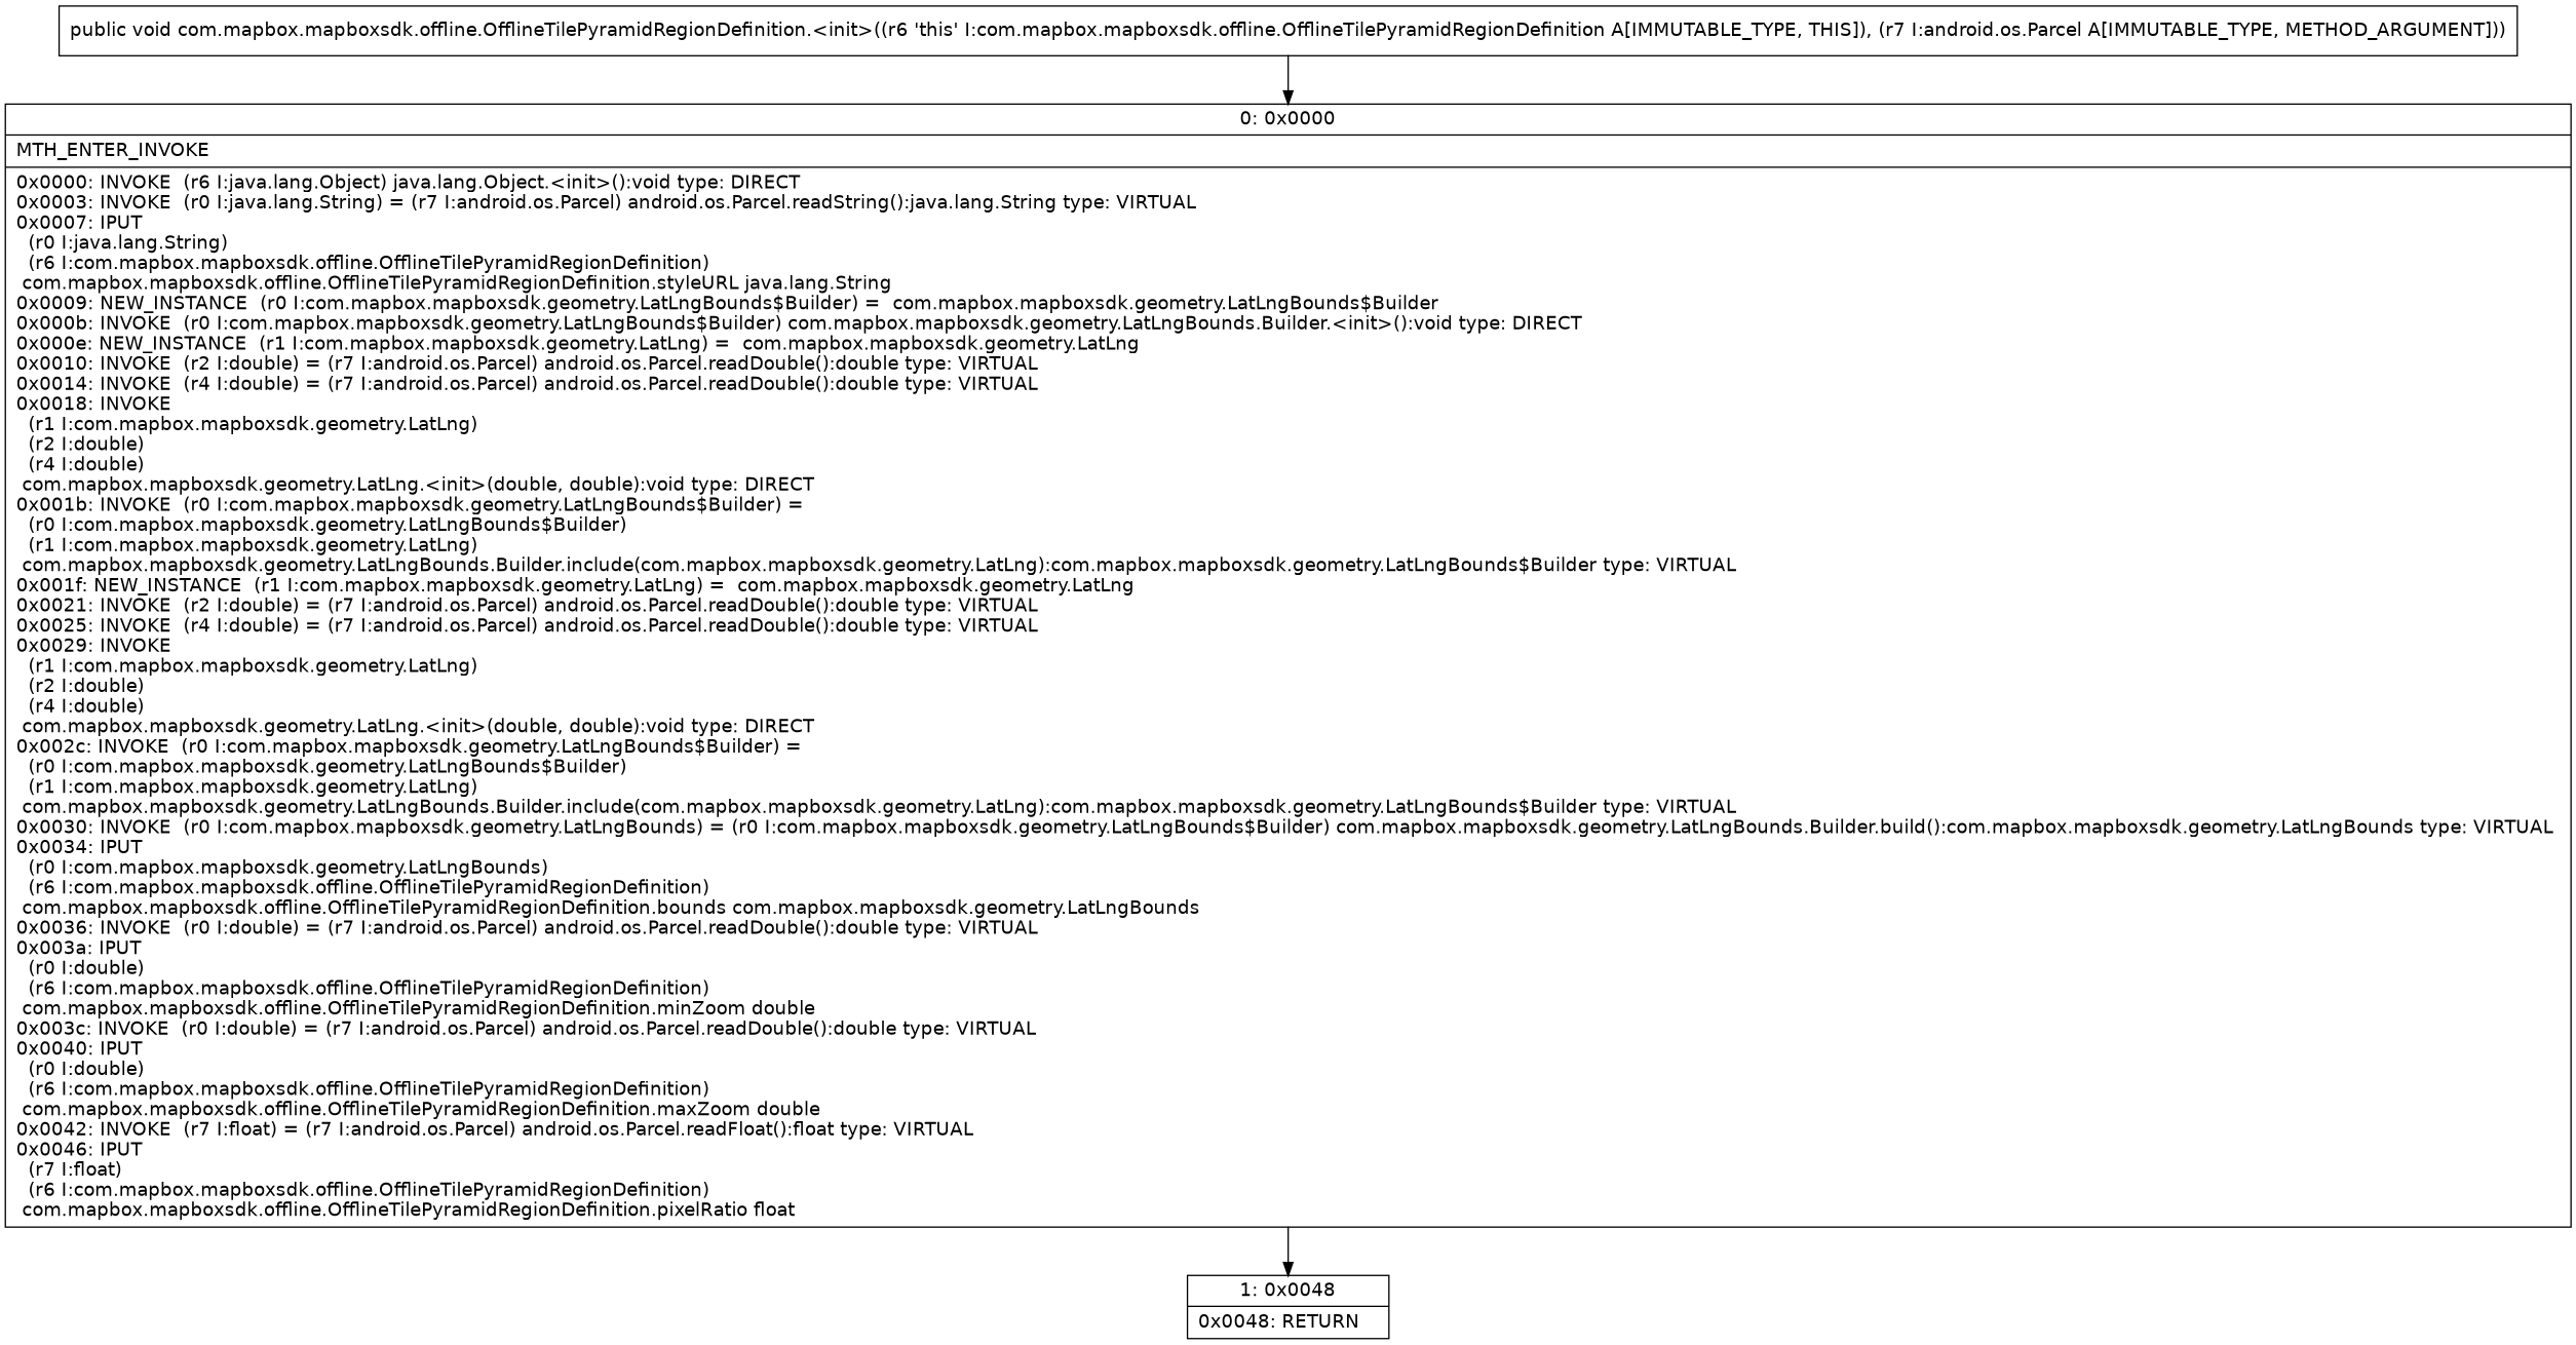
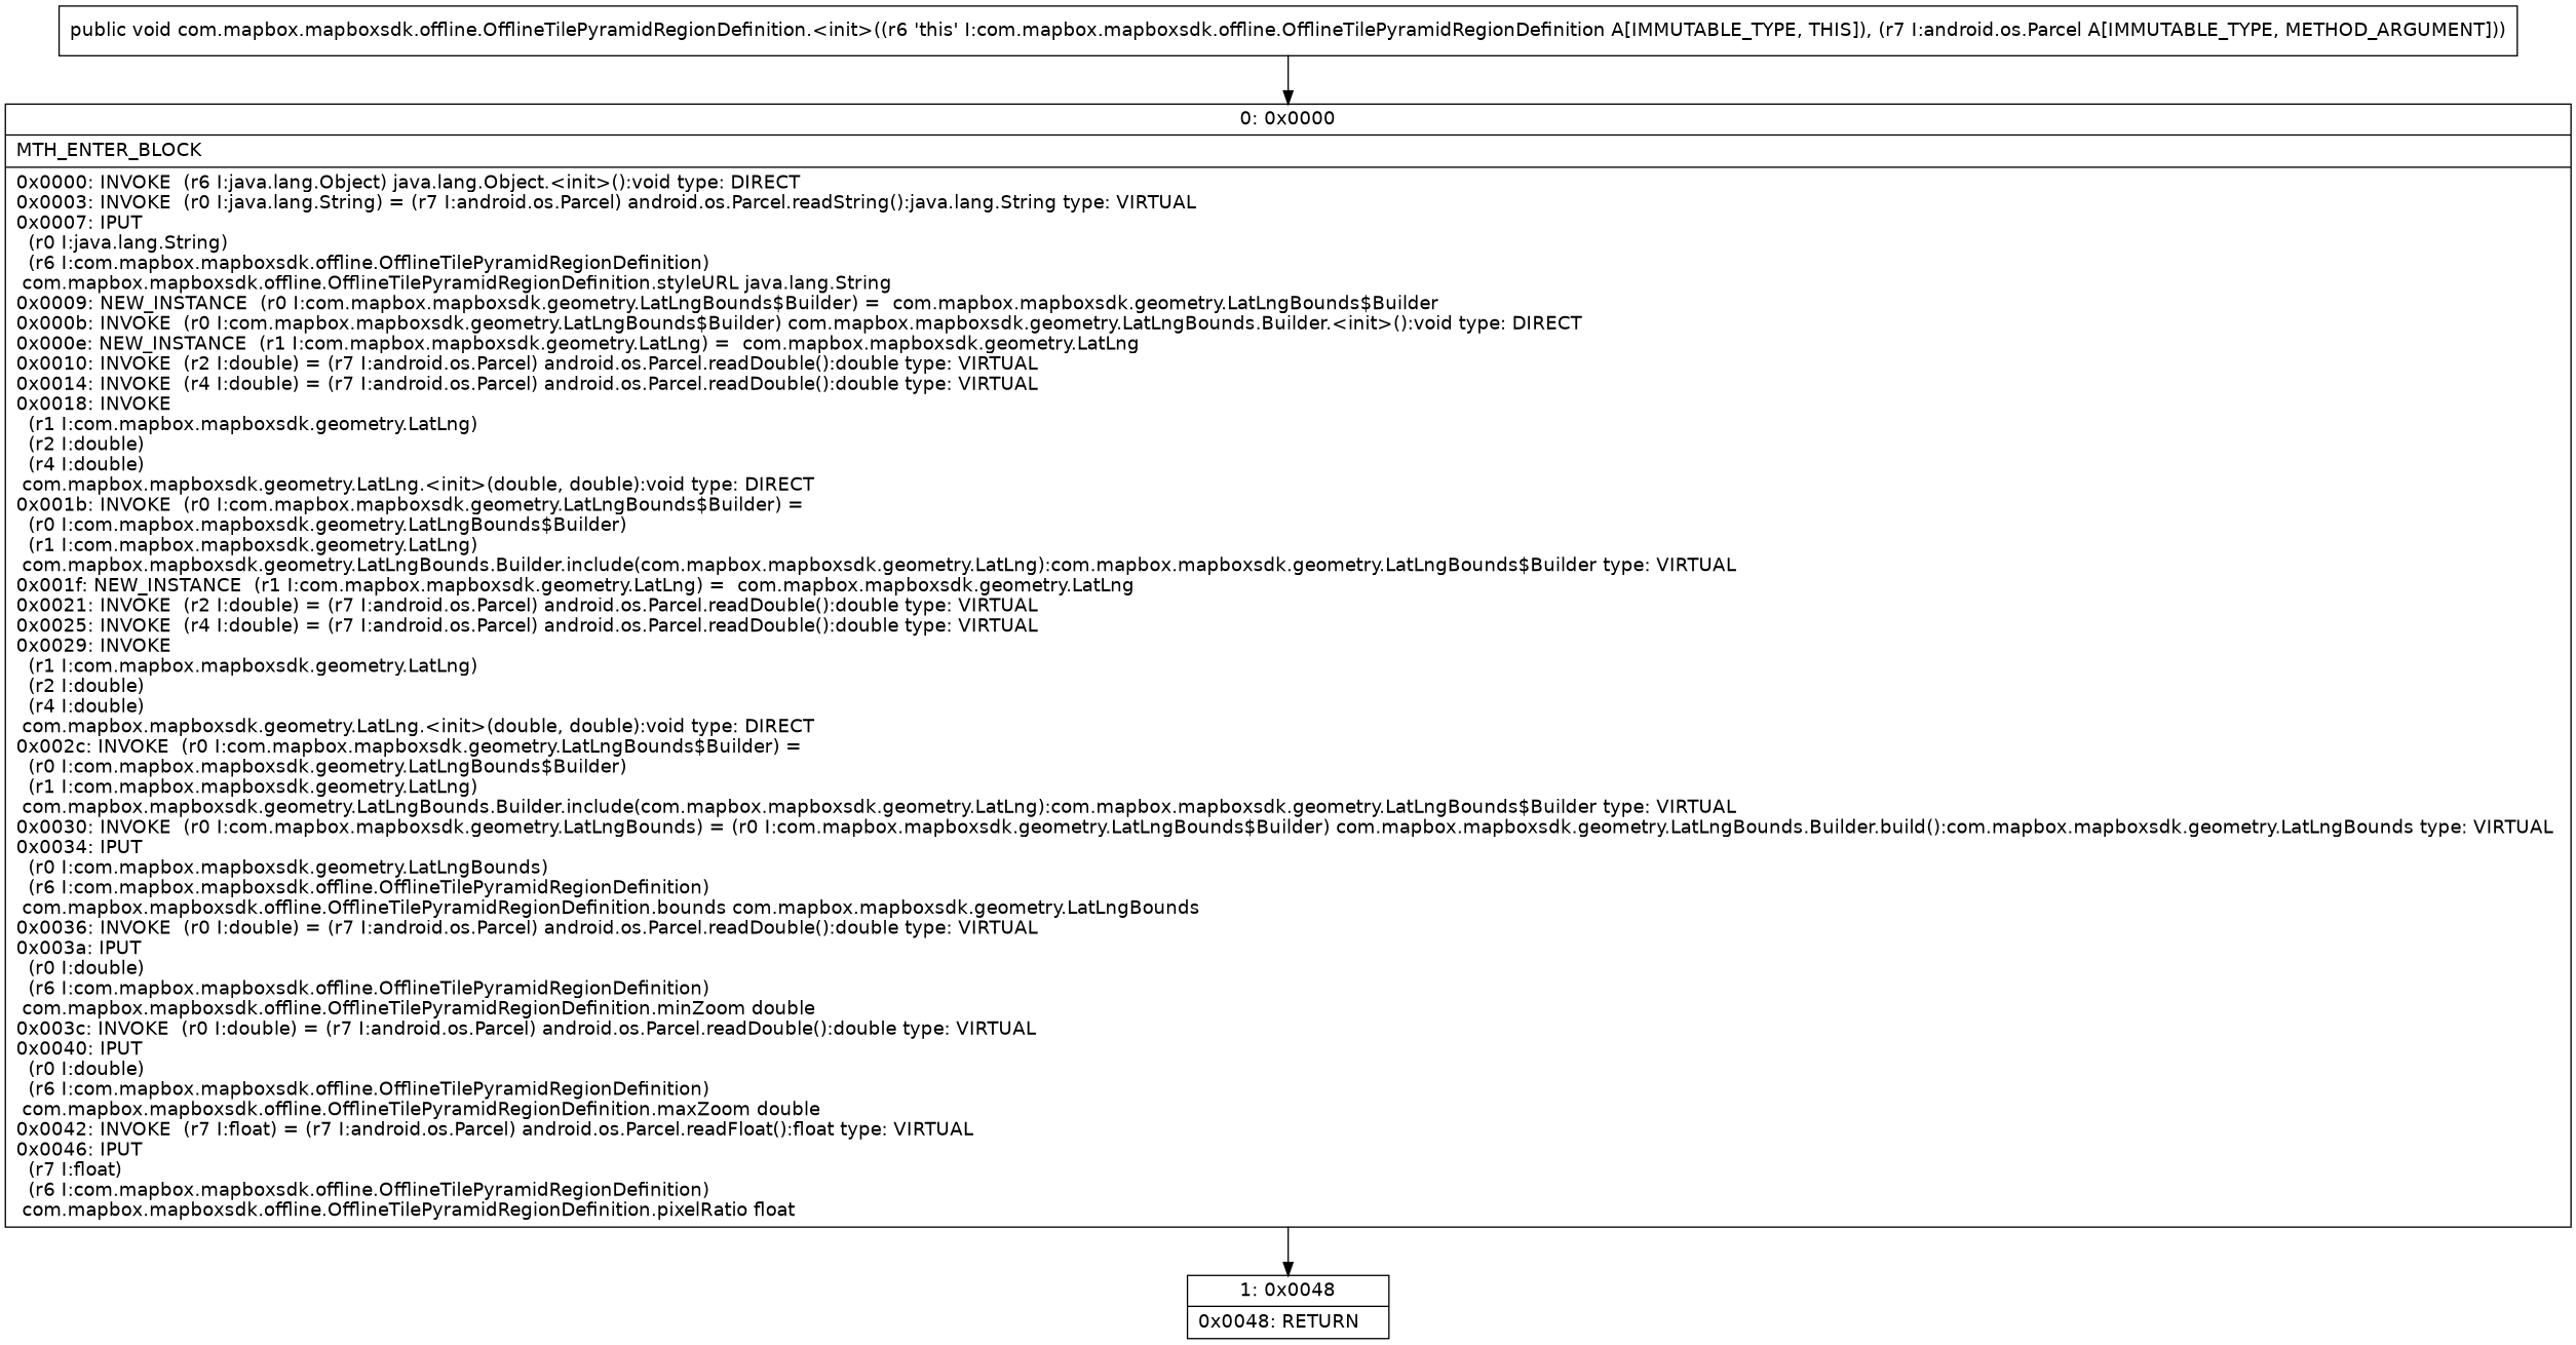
  digraph {
    fontname="DejaVu Sans"
    node [shape=record fontname="DejaVu Sans"]
    edge [fontname="DejaVu Sans"]
-   n1 [label="{0\:\ 0x0000|MTH_ENTER_INVOKE\l|0x0000: INVOKE  (r6 I:java.lang.Object) java.lang.Object.\<init\>():void type: DIRECT \l0x0003: INVOKE  (r0 I:java.lang.String) = (r7 I:android.os.Parcel) android.os.Parcel.readString():java.lang.String type: VIRTUAL \l0x0007: IPUT  \l  (r0 I:java.lang.String)\l  (r6 I:com.mapbox.mapboxsdk.offline.OfflineTilePyramidRegionDefinition)\l com.mapbox.mapboxsdk.offline.OfflineTilePyramidRegionDefinition.styleURL java.lang.String \l0x0009: NEW_INSTANCE  (r0 I:com.mapbox.mapboxsdk.geometry.LatLngBounds$Builder) =  com.mapbox.mapboxsdk.geometry.LatLngBounds$Builder \l0x000b: INVOKE  (r0 I:com.mapbox.mapboxsdk.geometry.LatLngBounds$Builder) com.mapbox.mapboxsdk.geometry.LatLngBounds.Builder.\<init\>():void type: DIRECT \l0x000e: NEW_INSTANCE  (r1 I:com.mapbox.mapboxsdk.geometry.LatLng) =  com.mapbox.mapboxsdk.geometry.LatLng \l0x0010: INVOKE  (r2 I:double) = (r7 I:android.os.Parcel) android.os.Parcel.readDouble():double type: VIRTUAL \l0x0014: INVOKE  (r4 I:double) = (r7 I:android.os.Parcel) android.os.Parcel.readDouble():double type: VIRTUAL \l0x0018: INVOKE  \l  (r1 I:com.mapbox.mapboxsdk.geometry.LatLng)\l  (r2 I:double)\l  (r4 I:double)\l com.mapbox.mapboxsdk.geometry.LatLng.\<init\>(double, double):void type: DIRECT \l0x001b: INVOKE  (r0 I:com.mapbox.mapboxsdk.geometry.LatLngBounds$Builder) = \l  (r0 I:com.mapbox.mapboxsdk.geometry.LatLngBounds$Builder)\l  (r1 I:com.mapbox.mapboxsdk.geometry.LatLng)\l com.mapbox.mapboxsdk.geometry.LatLngBounds.Builder.include(com.mapbox.mapboxsdk.geometry.LatLng):com.mapbox.mapboxsdk.geometry.LatLngBounds$Builder type: VIRTUAL \l0x001f: NEW_INSTANCE  (r1 I:com.mapbox.mapboxsdk.geometry.LatLng) =  com.mapbox.mapboxsdk.geometry.LatLng \l0x0021: INVOKE  (r2 I:double) = (r7 I:android.os.Parcel) android.os.Parcel.readDouble():double type: VIRTUAL \l0x0025: INVOKE  (r4 I:double) = (r7 I:android.os.Parcel) android.os.Parcel.readDouble():double type: VIRTUAL \l0x0029: INVOKE  \l  (r1 I:com.mapbox.mapboxsdk.geometry.LatLng)\l  (r2 I:double)\l  (r4 I:double)\l com.mapbox.mapboxsdk.geometry.LatLng.\<init\>(double, double):void type: DIRECT \l0x002c: INVOKE  (r0 I:com.mapbox.mapboxsdk.geometry.LatLngBounds$Builder) = \l  (r0 I:com.mapbox.mapboxsdk.geometry.LatLngBounds$Builder)\l  (r1 I:com.mapbox.mapboxsdk.geometry.LatLng)\l com.mapbox.mapboxsdk.geometry.LatLngBounds.Builder.include(com.mapbox.mapboxsdk.geometry.LatLng):com.mapbox.mapboxsdk.geometry.LatLngBounds$Builder type: VIRTUAL \l0x0030: INVOKE  (r0 I:com.mapbox.mapboxsdk.geometry.LatLngBounds) = (r0 I:com.mapbox.mapboxsdk.geometry.LatLngBounds$Builder) com.mapbox.mapboxsdk.geometry.LatLngBounds.Builder.build():com.mapbox.mapboxsdk.geometry.LatLngBounds type: VIRTUAL \l0x0034: IPUT  \l  (r0 I:com.mapbox.mapboxsdk.geometry.LatLngBounds)\l  (r6 I:com.mapbox.mapboxsdk.offline.OfflineTilePyramidRegionDefinition)\l com.mapbox.mapboxsdk.offline.OfflineTilePyramidRegionDefinition.bounds com.mapbox.mapboxsdk.geometry.LatLngBounds \l0x0036: INVOKE  (r0 I:double) = (r7 I:android.os.Parcel) android.os.Parcel.readDouble():double type: VIRTUAL \l0x003a: IPUT  \l  (r0 I:double)\l  (r6 I:com.mapbox.mapboxsdk.offline.OfflineTilePyramidRegionDefinition)\l com.mapbox.mapboxsdk.offline.OfflineTilePyramidRegionDefinition.minZoom double \l0x003c: INVOKE  (r0 I:double) = (r7 I:android.os.Parcel) android.os.Parcel.readDouble():double type: VIRTUAL \l0x0040: IPUT  \l  (r0 I:double)\l  (r6 I:com.mapbox.mapboxsdk.offline.OfflineTilePyramidRegionDefinition)\l com.mapbox.mapboxsdk.offline.OfflineTilePyramidRegionDefinition.maxZoom double \l0x0042: INVOKE  (r7 I:float) = (r7 I:android.os.Parcel) android.os.Parcel.readFloat():float type: VIRTUAL \l0x0046: IPUT  \l  (r7 I:float)\l  (r6 I:com.mapbox.mapboxsdk.offline.OfflineTilePyramidRegionDefinition)\l com.mapbox.mapboxsdk.offline.OfflineTilePyramidRegionDefinition.pixelRatio float \l}"]
+   n1 [label="{0\:\ 0x0000|MTH_ENTER_BLOCK\l|0x0000: INVOKE  (r6 I:java.lang.Object) java.lang.Object.\<init\>():void type: DIRECT \l0x0003: INVOKE  (r0 I:java.lang.String) = (r7 I:android.os.Parcel) android.os.Parcel.readString():java.lang.String type: VIRTUAL \l0x0007: IPUT  \l  (r0 I:java.lang.String)\l  (r6 I:com.mapbox.mapboxsdk.offline.OfflineTilePyramidRegionDefinition)\l com.mapbox.mapboxsdk.offline.OfflineTilePyramidRegionDefinition.styleURL java.lang.String \l0x0009: NEW_INSTANCE  (r0 I:com.mapbox.mapboxsdk.geometry.LatLngBounds$Builder) =  com.mapbox.mapboxsdk.geometry.LatLngBounds$Builder \l0x000b: INVOKE  (r0 I:com.mapbox.mapboxsdk.geometry.LatLngBounds$Builder) com.mapbox.mapboxsdk.geometry.LatLngBounds.Builder.\<init\>():void type: DIRECT \l0x000e: NEW_INSTANCE  (r1 I:com.mapbox.mapboxsdk.geometry.LatLng) =  com.mapbox.mapboxsdk.geometry.LatLng \l0x0010: INVOKE  (r2 I:double) = (r7 I:android.os.Parcel) android.os.Parcel.readDouble():double type: VIRTUAL \l0x0014: INVOKE  (r4 I:double) = (r7 I:android.os.Parcel) android.os.Parcel.readDouble():double type: VIRTUAL \l0x0018: INVOKE  \l  (r1 I:com.mapbox.mapboxsdk.geometry.LatLng)\l  (r2 I:double)\l  (r4 I:double)\l com.mapbox.mapboxsdk.geometry.LatLng.\<init\>(double, double):void type: DIRECT \l0x001b: INVOKE  (r0 I:com.mapbox.mapboxsdk.geometry.LatLngBounds$Builder) = \l  (r0 I:com.mapbox.mapboxsdk.geometry.LatLngBounds$Builder)\l  (r1 I:com.mapbox.mapboxsdk.geometry.LatLng)\l com.mapbox.mapboxsdk.geometry.LatLngBounds.Builder.include(com.mapbox.mapboxsdk.geometry.LatLng):com.mapbox.mapboxsdk.geometry.LatLngBounds$Builder type: VIRTUAL \l0x001f: NEW_INSTANCE  (r1 I:com.mapbox.mapboxsdk.geometry.LatLng) =  com.mapbox.mapboxsdk.geometry.LatLng \l0x0021: INVOKE  (r2 I:double) = (r7 I:android.os.Parcel) android.os.Parcel.readDouble():double type: VIRTUAL \l0x0025: INVOKE  (r4 I:double) = (r7 I:android.os.Parcel) android.os.Parcel.readDouble():double type: VIRTUAL \l0x0029: INVOKE  \l  (r1 I:com.mapbox.mapboxsdk.geometry.LatLng)\l  (r2 I:double)\l  (r4 I:double)\l com.mapbox.mapboxsdk.geometry.LatLng.\<init\>(double, double):void type: DIRECT \l0x002c: INVOKE  (r0 I:com.mapbox.mapboxsdk.geometry.LatLngBounds$Builder) = \l  (r0 I:com.mapbox.mapboxsdk.geometry.LatLngBounds$Builder)\l  (r1 I:com.mapbox.mapboxsdk.geometry.LatLng)\l com.mapbox.mapboxsdk.geometry.LatLngBounds.Builder.include(com.mapbox.mapboxsdk.geometry.LatLng):com.mapbox.mapboxsdk.geometry.LatLngBounds$Builder type: VIRTUAL \l0x0030: INVOKE  (r0 I:com.mapbox.mapboxsdk.geometry.LatLngBounds) = (r0 I:com.mapbox.mapboxsdk.geometry.LatLngBounds$Builder) com.mapbox.mapboxsdk.geometry.LatLngBounds.Builder.build():com.mapbox.mapboxsdk.geometry.LatLngBounds type: VIRTUAL \l0x0034: IPUT  \l  (r0 I:com.mapbox.mapboxsdk.geometry.LatLngBounds)\l  (r6 I:com.mapbox.mapboxsdk.offline.OfflineTilePyramidRegionDefinition)\l com.mapbox.mapboxsdk.offline.OfflineTilePyramidRegionDefinition.bounds com.mapbox.mapboxsdk.geometry.LatLngBounds \l0x0036: INVOKE  (r0 I:double) = (r7 I:android.os.Parcel) android.os.Parcel.readDouble():double type: VIRTUAL \l0x003a: IPUT  \l  (r0 I:double)\l  (r6 I:com.mapbox.mapboxsdk.offline.OfflineTilePyramidRegionDefinition)\l com.mapbox.mapboxsdk.offline.OfflineTilePyramidRegionDefinition.minZoom double \l0x003c: INVOKE  (r0 I:double) = (r7 I:android.os.Parcel) android.os.Parcel.readDouble():double type: VIRTUAL \l0x0040: IPUT  \l  (r0 I:double)\l  (r6 I:com.mapbox.mapboxsdk.offline.OfflineTilePyramidRegionDefinition)\l com.mapbox.mapboxsdk.offline.OfflineTilePyramidRegionDefinition.maxZoom double \l0x0042: INVOKE  (r7 I:float) = (r7 I:android.os.Parcel) android.os.Parcel.readFloat():float type: VIRTUAL \l0x0046: IPUT  \l  (r7 I:float)\l  (r6 I:com.mapbox.mapboxsdk.offline.OfflineTilePyramidRegionDefinition)\l com.mapbox.mapboxsdk.offline.OfflineTilePyramidRegionDefinition.pixelRatio float \l}"]
    n2 [label="{1\:\ 0x0048|0x0048: RETURN   \l}"]
    n3 [label="{public void com.mapbox.mapboxsdk.offline.OfflineTilePyramidRegionDefinition.\<init\>((r6 'this' I:com.mapbox.mapboxsdk.offline.OfflineTilePyramidRegionDefinition A[IMMUTABLE_TYPE, THIS]), (r7 I:android.os.Parcel A[IMMUTABLE_TYPE, METHOD_ARGUMENT])) }"]
    n1 -> n2
    n3 -> n1
  }
